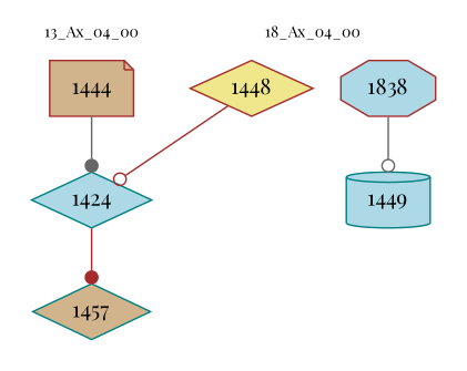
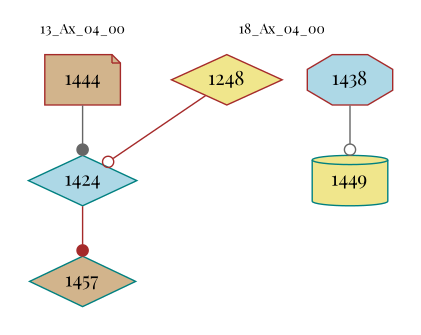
  digraph {
    fontname="Playfair Display"
    node [color=brown fillcolor=tan fontname="Playfair Display" shape=diamond style=filled]
    edge [arrowhead=dot color=gray40 fontname="Playfair Display"]
    n1 [label=1444 shape=note]
    n2 [color=teal fillcolor=lightblue label=1424]
    n3 [color=teal label=1457]
-   n4 [fillcolor=khaki label=1448]
-   n5 [fillcolor=lightblue label=1838 shape=octagon]
-   n6 [color=teal fillcolor=lightblue label=1449 shape=cylinder]
+   n4 [fillcolor=khaki label=1248]
+   n5 [fillcolor=lightblue label=1438 shape=octagon]
+   n6 [color=teal fillcolor=khaki label=1449 shape=cylinder]
    subgraph cluster_1 {
      color=white
      fontsize=10
      label="13_Ax_04_00"
      n1
      n2
      n3
    }
    subgraph cluster_2 {
      color=white
      fontsize=10
      label="18_Ax_04_00"
      n4
      n5
      n6
    }
    n1 -> n2
    n2 -> n3 [color=brown]
    n4 -> n2 [arrowhead=odot color=brown]
    n5 -> n6 [arrowhead=odot]
  }
